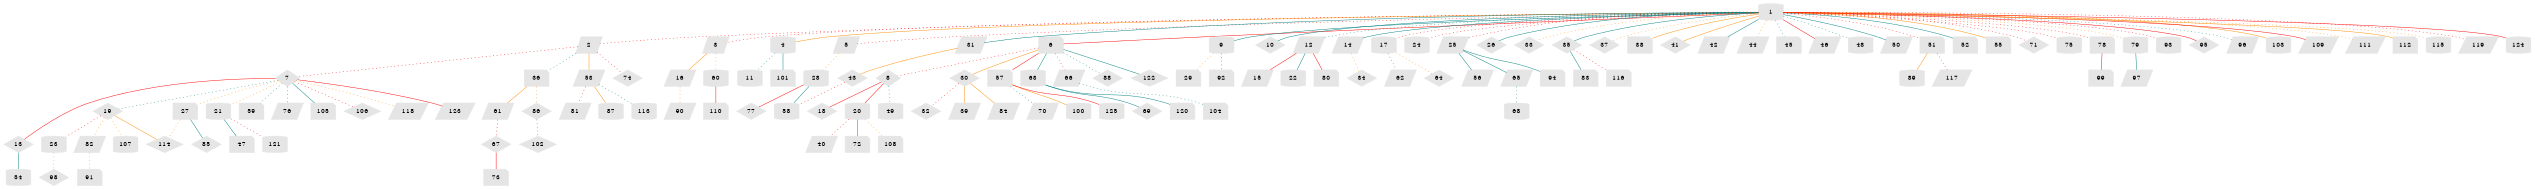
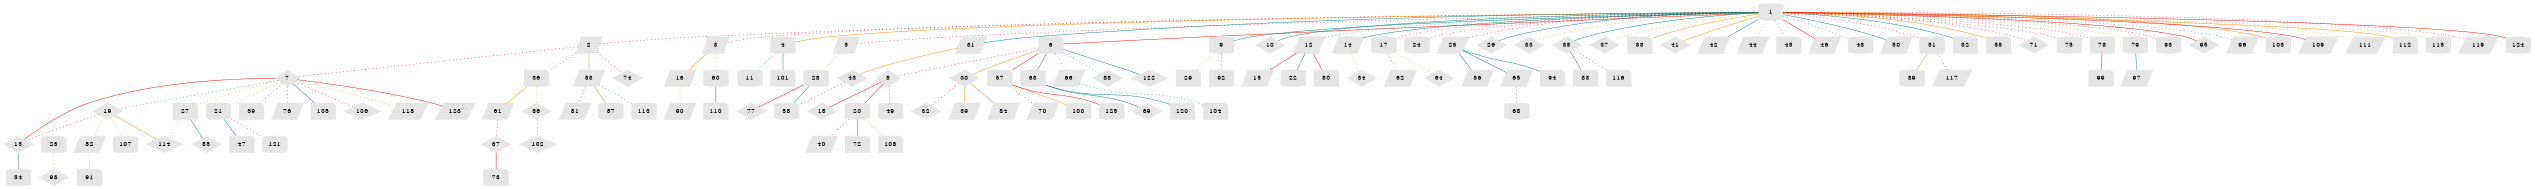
  graph {
    node [color=gray90 shape=parallelogram style=filled]
    edge [color=red style=dotted]
    1 [shape=cylinder]
    2
    3
    4 [shape=cylinder]
    5
    6 [shape=note]
    9 [shape=cylinder]
    10 [shape=diamond]
    12
    14
    17 [shape=cylinder]
    24 [shape=cylinder]
    25
    26 [shape=diamond]
    31
    33 [shape=diamond]
    35 [shape=diamond]
    37 [shape=diamond]
    38 [shape=note]
    41 [shape=diamond]
    42
    44
    45 [shape=note]
    46
    48 [shape=cylinder]
    50
    51 [shape=note]
    52 [shape=note]
    55 [shape=note]
    71 [shape=diamond]
    75 [shape=cylinder]
    78 [shape=note]
    79 [shape=cylinder]
    93 [shape=cylinder]
    95 [shape=diamond]
    96
    103 [shape=cylinder]
    109
    111
    112 [shape=note]
    115 [shape=cylinder]
    119
    124 [shape=cylinder]
    7 [shape=diamond]
    36 [shape=note]
    53
    74 [shape=diamond]
    16
    60 [shape=cylinder]
    11 [shape=cylinder]
    101 [shape=note]
    28 [shape=cylinder]
    8 [shape=diamond]
    30 [shape=diamond]
    57 [shape=note]
    63 [shape=cylinder]
    66
    88 [shape=diamond]
    122 [shape=diamond]
    29 [shape=note]
    92 [shape=note]
    15
    22 [shape=cylinder]
    80 [shape=note]
    34 [shape=diamond]
    62
    64 [shape=diamond]
    56
    65
    94 [shape=note]
    43 [shape=diamond]
    83 [shape=note]
    116 [shape=note]
    89 [shape=cylinder]
    117
    99 [shape=note]
    97
    13 [shape=diamond]
    19 [shape=diamond]
    21 [shape=cylinder]
    27 [shape=note]
    59 [shape=note]
    76
    105 [shape=note]
    106 [shape=diamond]
    118
    123
    61
    86 [shape=diamond]
    81
    87 [shape=cylinder]
    113 [shape=cylinder]
    90
    110 [shape=note]
    58 [shape=cylinder]
    77 [shape=diamond]
    18 [shape=diamond]
    20 [shape=cylinder]
    49 [shape=cylinder]
    32 [shape=diamond]
    39
    84
    70
    100 [shape=cylinder]
    125 [shape=cylinder]
    69 [shape=diamond]
    120 [shape=note]
    104 [shape=note]
    54 [shape=cylinder]
    23 [shape=cylinder]
    82
    107 [shape=cylinder]
    114 [shape=diamond]
    47 [shape=note]
    121 [shape=cylinder]
    85 [shape=diamond]
    40
    72 [shape=note]
    108 [shape=note]
    98 [shape=diamond]
    91 [shape=note]
    68 [shape=cylinder]
    67 [shape=diamond]
    102 [shape=diamond]
    73 [shape=note]
    1 -- 2
    1 -- 3
    1 -- 4 [color=darkorange style=solid]
    1 -- 5
    1 -- 6 [style=solid]
    1 -- 9 [color=teal style=solid]
    1 -- 10 [color=teal style=solid]
    1 -- 12 [color=teal]
    1 -- 14 [color=teal style=solid]
    1 -- 17
    1 -- 24
    1 -- 25
    1 -- 26 [color=teal style=solid]
    1 -- 31 [color=teal style=solid]
    1 -- 33 [color=darkorange]
    1 -- 35 [color=teal style=solid]
    1 -- 37 [color=darkorange]
    1 -- 38 [color=darkorange style=solid]
    1 -- 41 [color=darkorange style=solid]
    1 -- 42 [color=teal style=solid]
    1 -- 44 [color=darkorange]
    1 -- 45 [color=teal]
    1 -- 46 [style=solid]
    1 -- 48 [color=teal]
    1 -- 50 [color=teal style=solid]
    1 -- 51
    1 -- 52 [color=teal style=solid]
    1 -- 55 [color=darkorange style=solid]
    1 -- 71
    1 -- 75
    1 -- 78
    1 -- 79 [color=darkorange]
    1 -- 93
    1 -- 95 [style=solid]
    1 -- 96 [color=teal]
    1 -- 103 [color=darkorange style=solid]
    1 -- 109 [style=solid]
    1 -- 111 [color=darkorange]
    1 -- 112 [color=darkorange style=solid]
    1 -- 115 [color=darkorange]
    1 -- 119
    1 -- 124 [style=solid]
    2 -- 7
    2 -- 36 [color=teal]
    2 -- 53 [color=darkorange style=solid]
    2 -- 74
    3 -- 16 [color=darkorange style=solid]
    3 -- 60 [color=darkorange]
    4 -- 11 [color=teal]
    4 -- 101 [color=teal style=solid]
    5 -- 28 [color=darkorange]
    6 -- 8
    6 -- 30 [color=darkorange style=solid]
    6 -- 57 [style=solid]
    6 -- 63 [color=teal style=solid]
    6 -- 66
    6 -- 88 [color=teal]
    6 -- 122 [color=teal style=solid]
    9 -- 29 [color=darkorange]
    9 -- 92
    12 -- 15 [style=solid]
    12 -- 22 [color=teal style=solid]
    12 -- 80 [style=solid]
    14 -- 34 [color=darkorange]
    17 -- 62 [color=teal]
    17 -- 64 [color=darkorange]
    25 -- 56 [color=teal style=solid]
    25 -- 65 [color=teal style=solid]
    25 -- 94 [color=teal style=solid]
    31 -- 43 [color=darkorange style=solid]
    35 -- 83 [color=teal style=solid]
    35 -- 116
    51 -- 89 [color=darkorange style=solid]
    51 -- 117
    78 -- 99 [style=solid]
    79 -- 97 [color=teal style=solid]
    7 -- 13 [style=solid]
    7 -- 19 [color=teal]
    7 -- 21 [color=darkorange]
    7 -- 27 [color=darkorange]
    7 -- 59 [color=teal]
    7 -- 76
    7 -- 105 [color=teal style=solid]
    7 -- 106
    7 -- 118 [color=darkorange]
    7 -- 123 [style=solid]
    36 -- 61 [color=darkorange style=solid]
    36 -- 86 [color=darkorange]
    53 -- 81
    53 -- 87 [color=darkorange style=solid]
    53 -- 113 [color=teal]
    16 -- 90 [color=darkorange]
    60 -- 110 [style=solid]
    28 -- 58 [color=teal style=solid]
    28 -- 77 [style=solid]
    8 -- 18 [style=solid]
    8 -- 20 [style=solid]
    8 -- 49 [color=teal]
    30 -- 32
    30 -- 39 [color=darkorange style=solid]
    30 -- 84 [color=darkorange style=solid]
    57 -- 70 [color=teal]
    57 -- 100 [color=darkorange style=solid]
    57 -- 125 [style=solid]
    63 -- 69 [color=teal style=solid]
    63 -- 120 [color=teal style=solid]
    66 -- 104 [color=teal]
    65 -- 68 [color=teal]
    43 -- 58
    13 -- 54 [color=teal style=solid]
-   19 -- 23
+   19 -- 13
    19 -- 82 [color=darkorange]
    19 -- 107 [color=darkorange]
    19 -- 114 [color=darkorange style=solid]
    21 -- 47 [color=teal style=solid]
    21 -- 121
    27 -- 114 [color=darkorange]
    27 -- 85 [color=teal style=solid]
    61 -- 67
    86 -- 102 [color=teal]
    20 -- 40
    20 -- 72 [color=teal style=solid]
    20 -- 108 [color=darkorange]
    23 -- 98 [color=darkorange]
    82 -- 91 [color=darkorange]
    67 -- 73 [style=solid]
  }
